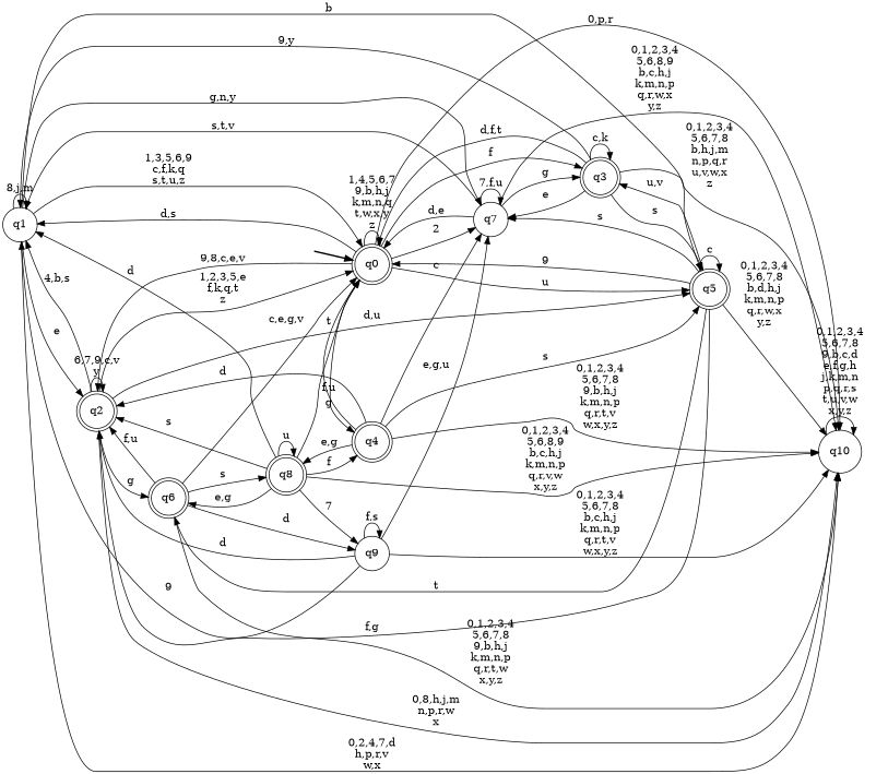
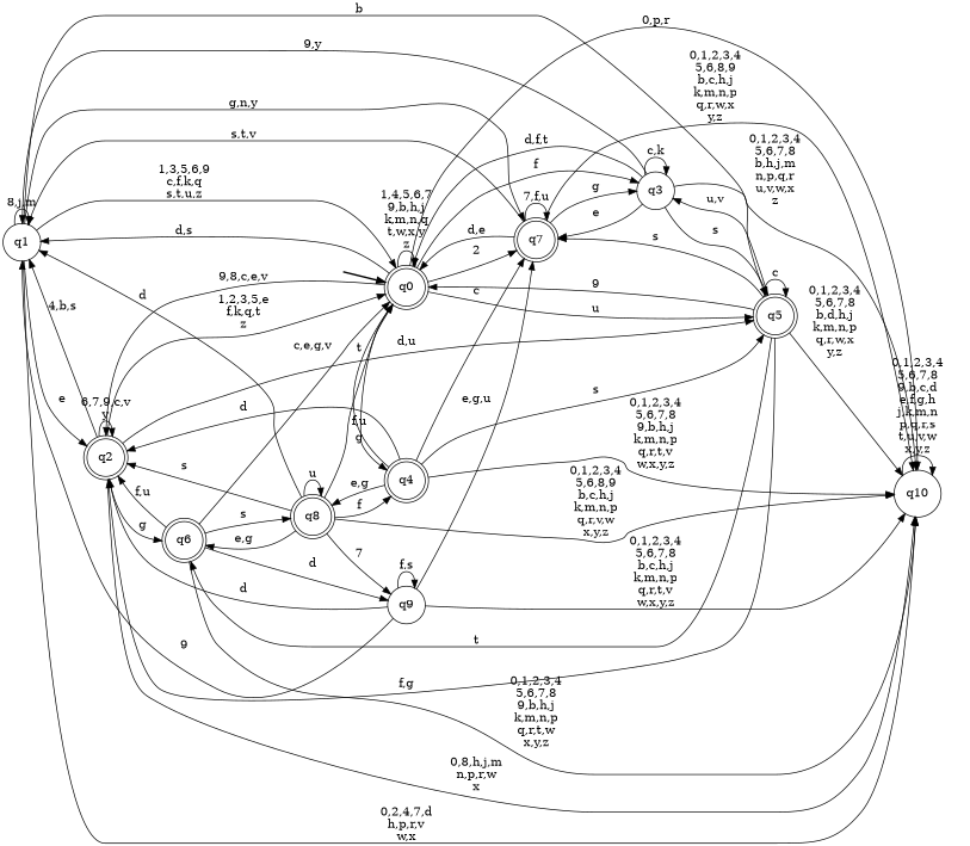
  digraph {
    rankdir=LR
    node [shape=doublecircle style="rounded,filled" color=black fillcolor=white]
    __start0 [height=0 shape=none style=invis width=0 color="" fillcolor=""]
    n2 [label=q0]
    n3 [label=q1 shape=circle]
    n4 [label=q2]
-   n5 [label=q3]
+   n5 [label=q3 shape=circle]
    n6 [label=q4]
    n7 [label=q5]
-   n8 [label=q7 shape=circle]
+   n8 [label=q7]
    n9 [label=q10 shape=circle style=filled]
    n10 [label=q6]
    n11 [label=q8]
    n12 [label=q9 shape=circle style=filled]
    subgraph cluster_1 {
      nodesep=0.15
      ranksep=0.15
      style=invis
      __start0
      n2
    }
    __start0 -> n2 [penwidth=2]
    n2 -> n2 [label="1,4,5,6,7\n9,b,h,j\nk,m,n,q\nt,w,x,y\nz"]
    n2 -> n3 [label="d,s"]
    n2 -> n4 [label="9,8,c,e,v"]
    n2 -> n5 [label=f]
    n2 -> n6 [label=g]
    n2 -> n7 [label=u]
    n2 -> n8 [label=2]
    n2 -> n9 [label="0,p,r"]
    n3 -> n2 [label="1,3,5,6,9\nc,f,k,q\ns,t,u,z"]
    n3 -> n3 [label="8,j,m"]
    n3 -> n4 [label=e]
    n3 -> n7 [label=b]
    n3 -> n8 [label="g,n,y"]
    n3 -> n9 [label="0,2,4,7,d\nh,p,r,v\nw,x"]
    n4 -> n2 [label="1,2,3,5,e\nf,k,q,t\nz"]
    n4 -> n3 [label="4,b,s"]
    n4 -> n4 [label="6,7,9,c,v\ny"]
    n4 -> n7 [label="d,u"]
    n4 -> n9 [label="0,8,h,j,m\nn,p,r,w\nx"]
    n4 -> n10 [label=g]
    n5 -> n2 [label="d,f,t"]
    n5 -> n3 [label="9,y"]
    n5 -> n5 [label="c,k"]
    n5 -> n7 [label=s]
    n5 -> n8 [label=e]
    n5 -> n9 [label="0,1,2,3,4\n5,6,7,8\nb,h,j,m\nn,p,q,r\nu,v,w,x\nz"]
    n6 -> n2 [label="f,u"]
    n6 -> n4 [label=d]
    n6 -> n7 [label=s]
    n6 -> n8 [label=c]
    n6 -> n9 [label="0,1,2,3,4\n5,6,7,8\n9,b,h,j\nk,m,n,p\nq,r,t,v\nw,x,y,z"]
    n6 -> n11 [label="e,g"]
    n7 -> n2 [label=9]
    n7 -> n4 [label="f,g"]
    n7 -> n5 [label="u,v"]
    n7 -> n7 [label=c]
    n7 -> n8 [label=s]
    n7 -> n9 [label="0,1,2,3,4\n5,6,7,8\nb,d,h,j\nk,m,n,p\nq,r,w,x\ny,z"]
    n7 -> n10 [label=t]
    n8 -> n2 [label="d,e"]
    n8 -> n3 [label="s,t,v"]
    n8 -> n5 [label=g]
    n8 -> n8 [label="7,f,u"]
    n8 -> n9 [label="0,1,2,3,4\n5,6,8,9\nb,c,h,j\nk,m,n,p\nq,r,w,x\ny,z"]
    n9 -> n9 [label="0,1,2,3,4\n5,6,7,8\n9,b,c,d\ne,f,g,h\nj,k,m,n\np,q,r,s\nt,u,v,w\nx,y,z"]
    n10 -> n2 [label="c,e,g,v"]
    n10 -> n4 [label="f,u"]
    n10 -> n9 [label="0,1,2,3,4\n5,6,7,8\n9,b,h,j\nk,m,n,p\nq,r,t,w\nx,y,z"]
    n10 -> n11 [label=s]
    n10 -> n12 [label=d]
    n11 -> n2 [label=t]
    n11 -> n3 [label=d]
    n11 -> n4 [label=s]
    n11 -> n6 [label=f]
    n11 -> n9 [label="0,1,2,3,4\n5,6,8,9\nb,c,h,j\nk,m,n,p\nq,r,v,w\nx,y,z"]
    n11 -> n10 [label="e,g"]
    n11 -> n11 [label=u]
    n11 -> n12 [label=7]
    n12 -> n3 [label=9]
    n12 -> n4 [label=d]
    n12 -> n8 [label="e,g,u"]
    n12 -> n9 [label="0,1,2,3,4\n5,6,7,8\nb,c,h,j\nk,m,n,p\nq,r,t,v\nw,x,y,z"]
    n12 -> n12 [label="f,s"]
  }
